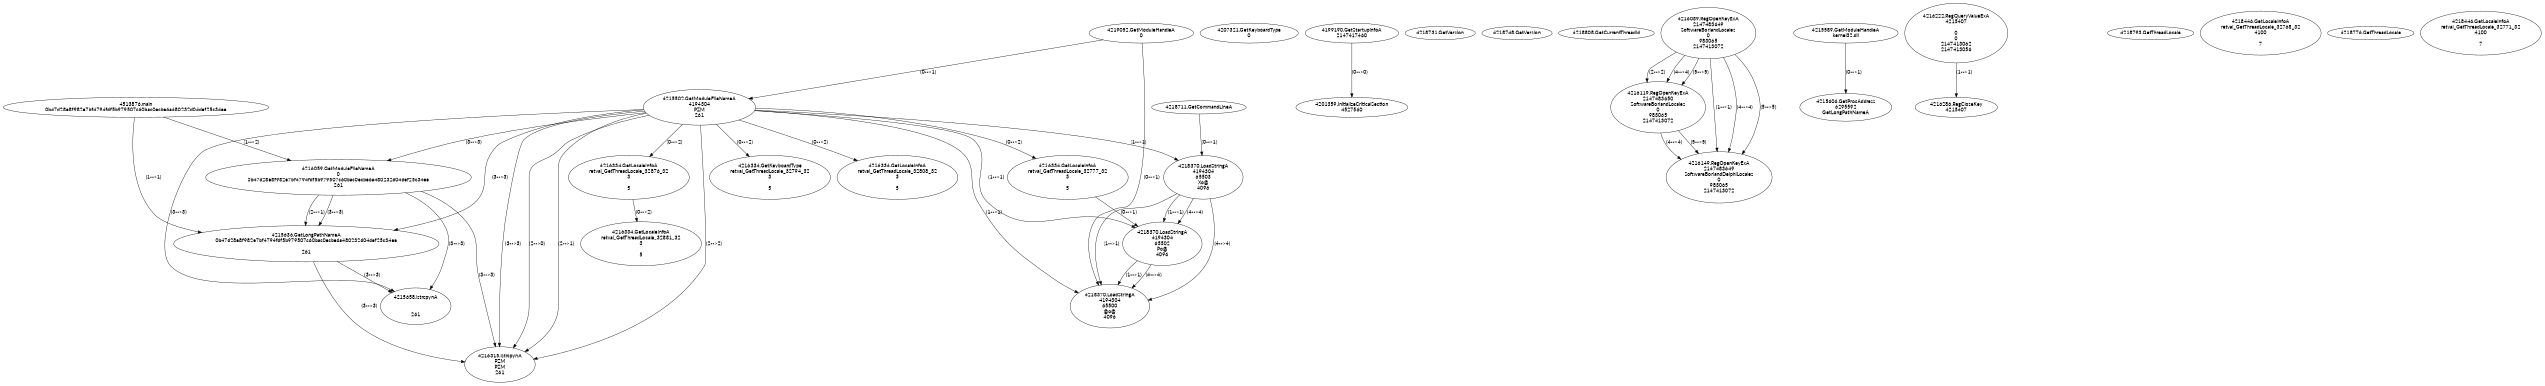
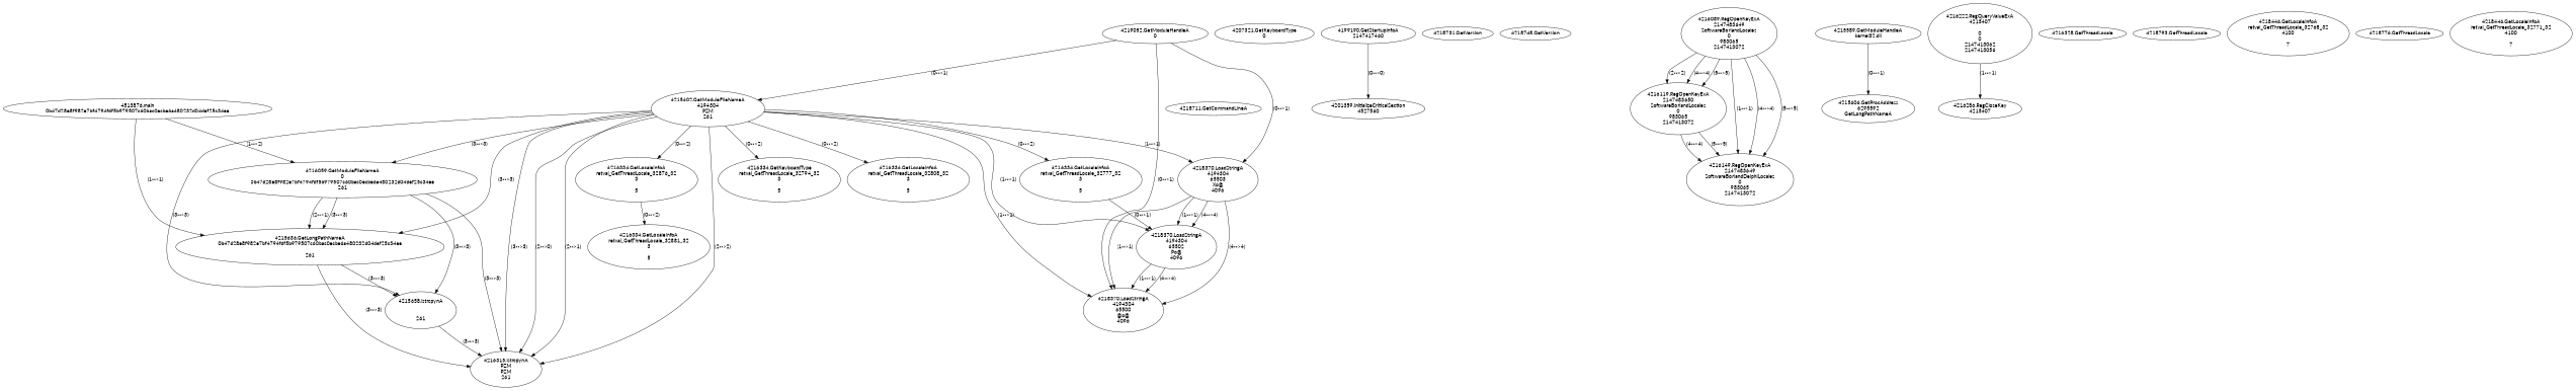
  digraph {
    fontname=Lato
    node [fontname=Lato]
    edge [fontname=Lato]
    n1 [label="4513876.main\n0b47d28e8f982e7bf4794fdf5b979507c60bac0ecbe6a480232d04def25c34ee"]
    n2 [label="4216059.GetModuleFileNameA\n0\n0b47d28e8f982e7bf4794fdf5b979507c60bac0ecbe6a480232d04def25c34ee\n261"]
    n3 [label="4215636.GetLongPathNameA\n0b47d28e8f982e7bf4794fdf5b979507c60bac0ecbe6a480232d04def25c34ee\n\n261"]
    n4 [label="4215658.lstrcpynA\n\n\n261"]
    n5 [label="4216315.lstrcpynA\nPZM\nPZM\n261"]
    n6 [label="4219052.GetModuleHandleA\n0"]
-   n7 [label="4215502.GetModuleFileNameA\n4194304\nPZM\n261"]
+   n7 [label="4215402.GetModuleFileNameA\n4194304\nPZM\n261"]
    n8 [label="4218370.LoadStringA\n4194304\n65503\nXo@\n4096"]
    n9 [label="4218370.LoadStringA\n4194304\n65500\n@o@\n4096"]
    n10 [label="4218370.LoadStringA\n4194304\n65502\nPo@\n4096"]
    n11 [label="4216334.GetKeyboardType\nretval_GetThreadLocale_32794_32\n3\n\n5"]
    n12 [label="4216334.GetLocaleInfoA\nretval_GetThreadLocale_32808_32\n3\n\n5"]
    n13 [label="4216334.GetLocaleInfoA\nretval_GetThreadLocale_32876_32\n3\n\n5"]
    n14 [label="4216334.GetLocaleInfoA\nretval_GetThreadLocale_32777_32\n3\n\n5"]
    n15 [label="4207321.GetKeyboardType\n0"]
    n16 [label="4218711.GetCommandLineA\n"]
    n17 [label="4199190.GetStartupInfoA\n2147417460"]
    n18 [label="4201359.InitializeCriticalSection\n4527560"]
    n19 [label="4218731.GetVersion\n"]
    n20 [label="4218748.GetVersion\n"]
-   n21 [label="4218808.GetCurrentThreadId\n"]
    n22 [label="4216334.GetLocaleInfoA\nretval_GetThreadLocale_32881_32\n3\n\n5"]
    n23 [label="4216089.RegOpenKeyExA\n2147483649\nSoftware\Borland\Locales\n0\n983065\n2147413072"]
    n24 [label="4216119.RegOpenKeyExA\n2147483650\nSoftware\Borland\Locales\n0\n983065\n2147413072"]
    n25 [label="4216149.RegOpenKeyExA\n2147483649\nSoftware\Borland\Delphi\Locales\n0\n983065\n2147413072"]
    n26 [label="4215589.GetModuleHandleA\nkernel32.dll"]
    n27 [label="4215606.GetProcAddress\n6295592\nGetLongPathNameA"]
    n28 [label="4216222.RegQueryValueExA\n4215407\n\n0\n0\n2147413062\n2147413056"]
    n29 [label="4216286.RegCloseKey\n4215407"]
+   n30 [label="4216328.GetThreadLocale\n"]
    n31 [label="4218793.GetThreadLocale\n"]
    n32 [label="4218446.GetLocaleInfoA\nretval_GetThreadLocale_32768_32\n4100\n\n7"]
    n33 [label="4218776.GetThreadLocale\n"]
    n34 [label="4218446.GetLocaleInfoA\nretval_GetThreadLocale_32771_32\n4100\n\n7"]
    n1 -> n2 [label="(1-->2)"]
    n1 -> n3 [label="(1-->1)"]
    n2 -> n3 [label="(2-->1)"]
    n2 -> n3 [label="(3-->3)"]
    n2 -> n4 [label="(3-->3)"]
    n2 -> n5 [label="(3-->3)"]
    n3 -> n4 [label="(3-->3)"]
    n3 -> n5 [label="(3-->3)"]
+   n4 -> n5 [label="(3-->3)"]
    n6 -> n7 [label="(0-->1)"]
-   n16 -> n8 [label="(0-->1)"]
+   n6 -> n8 [label="(0-->1)"]
    n6 -> n9 [label="(0-->1)"]
    n7 -> n2 [label="(3-->3)"]
    n7 -> n3 [label="(3-->3)"]
    n7 -> n4 [label="(3-->3)"]
    n7 -> n5 [label="(2-->1)"]
    n7 -> n5 [label="(2-->2)"]
    n7 -> n5 [label="(3-->3)"]
    n7 -> n5 [label="(2-->0)"]
    n7 -> n8 [label="(1-->1)"]
    n7 -> n9 [label="(1-->1)"]
    n7 -> n10 [label="(1-->1)"]
    n7 -> n11 [label="(0-->2)"]
    n7 -> n12 [label="(0-->2)"]
    n7 -> n13 [label="(0-->2)"]
    n7 -> n14 [label="(0-->2)"]
    n8 -> n9 [label="(1-->1)"]
    n8 -> n9 [label="(4-->4)"]
    n8 -> n10 [label="(1-->1)"]
    n8 -> n10 [label="(4-->4)"]
    n10 -> n9 [label="(1-->1)"]
    n10 -> n9 [label="(4-->4)"]
    n13 -> n22 [label="(0-->2)"]
    n14 -> n10 [label="(0-->1)"]
    n17 -> n18 [label="(0-->0)"]
    n23 -> n24 [label="(2-->2)"]
    n23 -> n24 [label="(4-->4)"]
    n23 -> n24 [label="(5-->5)"]
    n23 -> n25 [label="(1-->1)"]
    n23 -> n25 [label="(4-->4)"]
    n23 -> n25 [label="(5-->5)"]
    n24 -> n25 [label="(4-->4)"]
    n24 -> n25 [label="(5-->5)"]
    n26 -> n27 [label="(0-->1)"]
    n28 -> n29 [label="(1-->1)"]
  }
